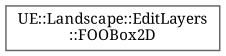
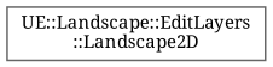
  digraph {
    rankdir=LR
    fontname="Noto Serif"
-   n1 [color=grey40 fillcolor=white fontname="Noto Serif" fontsize=10 height=0.2 label="UE::Landscape::EditLayers\l::FOOBox2D" shape=box style=filled width=0.4]
+   n1 [color=grey40 fillcolor=white fontname="Noto Serif" fontsize=10 height=0.2 label="UE::Landscape::EditLayers\l::Landscape2D" shape=box style=filled width=0.4]
  }
